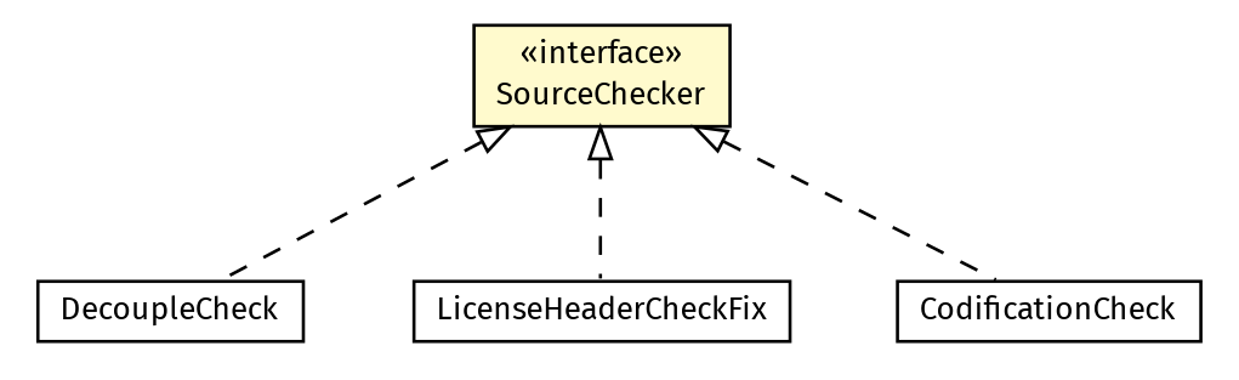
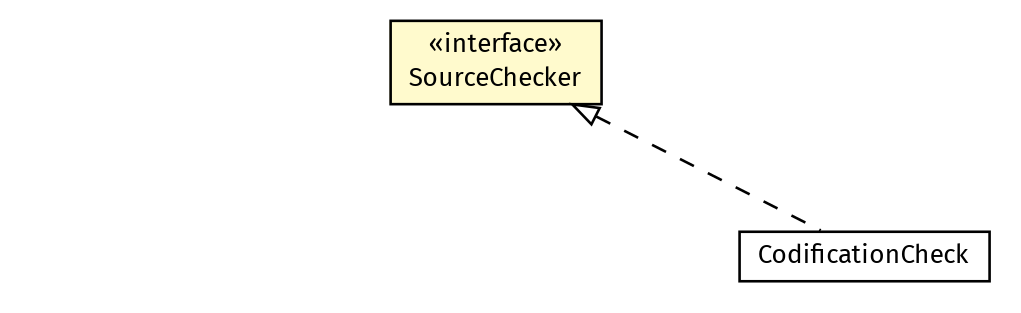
  digraph {
    fontname="Fira Sans"
    nodesep=0.25
    ranksep=0.5
    node [fontcolor=black fontname="Fira Sans" fontsize=10.0 shape=plaintext]
    edge [arrowtail=empty dir=back fontname="Fira Sans" fontsize=10 headport=p labelfontname=Helvetica labelfontsize=10 style=dashed tailport=p]
-   n1 [label=<<table title="org.universAAL.support.directives.checks.DecoupleCheck" border="0" cellborder="1" cellspacing="0" cellpadding="2" port="p" href="../checks/DecoupleCheck.html"> 		<tr><td><table border="0" cellspacing="0" cellpadding="1"> <tr><td align="center" balign="center"> DecoupleCheck </td></tr> 		</table></td></tr> 		</table>>]
-   n2 [label=<<table title="org.universAAL.support.directives.checks.LicenseHeaderCheckFix" border="0" cellborder="1" cellspacing="0" cellpadding="2" port="p" href="../checks/LicenseHeaderCheckFix.html"> 		<tr><td><table border="0" cellspacing="0" cellpadding="1"> <tr><td align="center" balign="center"> LicenseHeaderCheckFix </td></tr> 		</table></td></tr> 		</table>>]
    n3 [label=<<table title="org.universAAL.support.directives.checks.CodificationCheck" border="0" cellborder="1" cellspacing="0" cellpadding="2" port="p" href="../checks/CodificationCheck.html"> 		<tr><td><table border="0" cellspacing="0" cellpadding="1"> <tr><td align="center" balign="center"> CodificationCheck </td></tr> 		</table></td></tr> 		</table>>]
    n4 [label=<<table title="org.universAAL.support.directives.util.SourceChecker" border="0" cellborder="1" cellspacing="0" cellpadding="2" port="p" bgcolor="lemonChiffon" href="./SourceChecker.html"> 		<tr><td><table border="0" cellspacing="0" cellpadding="1"> <tr><td align="center" balign="center"> &#171;interface&#187; </td></tr> <tr><td align="center" balign="center"> SourceChecker </td></tr> 		</table></td></tr> 		</table>>]
-   n4 -> n1
-   n4 -> n2
    n4 -> n3
  }
